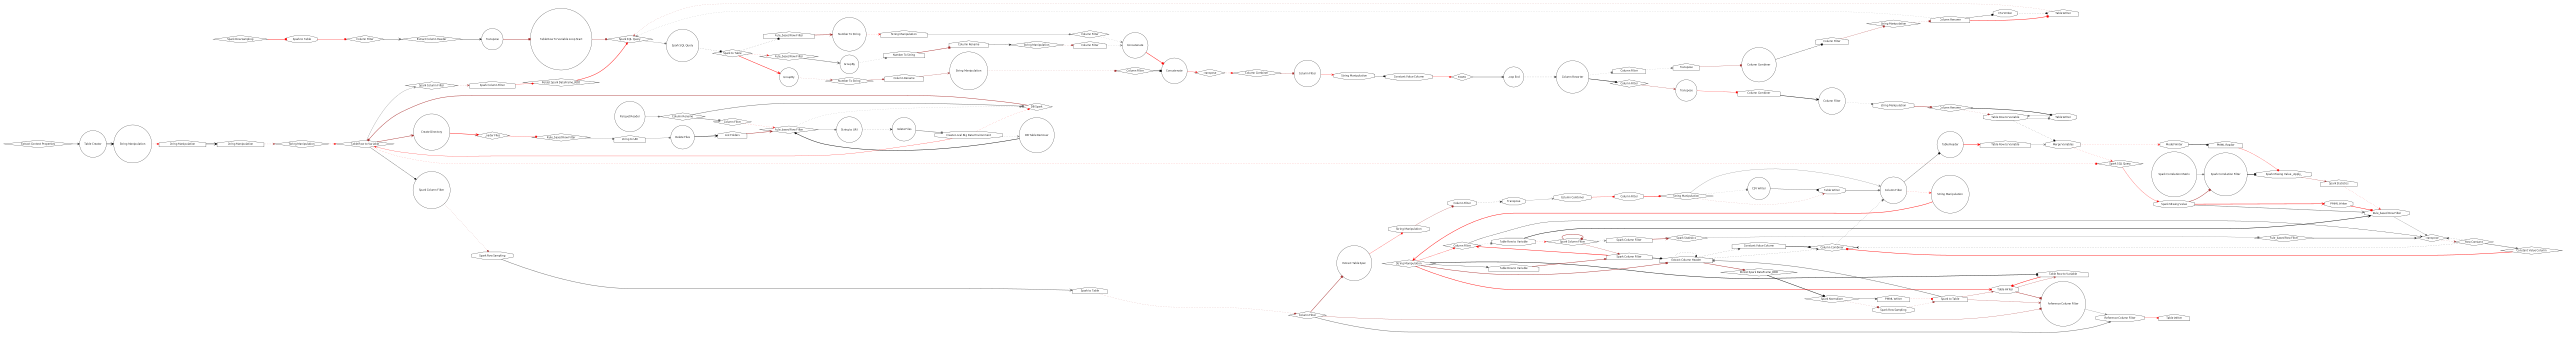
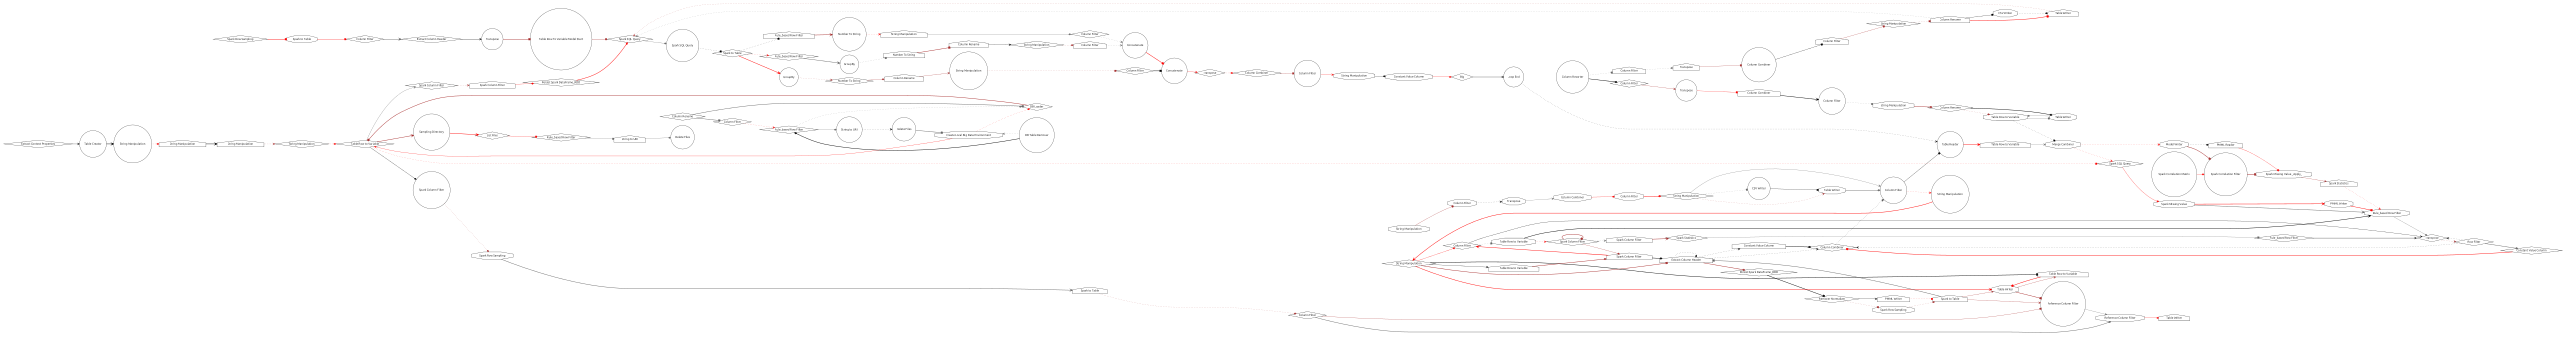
  digraph {
    fontname=Ubuntu
    rankdir=LR
    node [fontname=Ubuntu shape=diamond]
    edge [arrowhead=vee color=brown fontname=Ubuntu style=solid]
    n1 [label="Table Writer" shape=octagon]
    n2 [label="Table Row to Variable" shape=house]
    n3 [label="Reference Column Filter" shape=circle]
    n4 [label="Reference Column Filter" shape=octagon]
    n5 [label="Rule_based Row Filter"]
    n6 [label="String to URI" shape=house]
    n7 [label="Delete Files" shape=circle]
-   n8 [label="List Folders" shape=house]
    n9 [label="Spark SQL Query"]
    n10 [label="Spark SQL Query" shape=circle]
    n11 [label="Spark to Table"]
    n12 [label="Rule_based Row Filter" shape=house]
    n13 [label="Rule_based Row Filter"]
    n14 [label=GroupBy shape=circle]
    n15 [label="Table Writer" shape=house]
    n16 [label="Extract Column Header" shape=house]
    n17 [label="Column Combiner"]
    n18 [label="Constant Value Column" shape=house]
    n19 [label="Persist Spark DataFrame_RDD"]
    n20 [label="Column Filter" shape=circle]
-   n21 [label="Spark Normalizer"]
+   n21 [label="Remover Normalizer"]
    n22 [label="Spark Missing Value" shape=octagon]
    n23 [label="Rule_based Row Filter" shape=octagon]
    n24 [label="PMML Writer" shape=octagon]
    n25 [label=Transpose]
-   n26 [label="Row Constant"]
+   n26 [label="Row Filter"]
    n27 [label="Column Combiner" shape=circle]
    n28 [label="Column Filter" shape=house]
    n29 [label="String Manipulation"]
    n30 [label="Column Rename" shape=house]
    n31 [label="Column Rename" shape=house]
    n32 [label="String Manipulation" shape=circle]
    n33 [label="Column Filter"]
    n34 [label=Concatenate shape=circle]
    n35 [label="Column Filter"]
-   n36 [label="Extract Table Spec" shape=circle]
    n37 [label="String Manipulation" shape=octagon]
    n38 [label="Column Filter" shape=octagon]
    n39 [label=Transpose]
    n40 [label="Column Combiner"]
    n41 [label="Number To String" shape=circle]
    n42 [label="String Manipulation" shape=house]
    n43 [label="Column Filter"]
    n44 [label="Constant Value Column"]
    n45 [label="String Manipulation" shape=circle]
    n46 [label="Table Reader" shape=circle]
    n47 [label="Delete Files" shape=circle]
    n48 [label="Create Local Big Data Environment" shape=octagon]
    n49 [label="Table Row to Variable"]
    n50 [label="DB Table Remover" shape=circle]
-   n51 [label="DB Spark"]
+   n51 [label="DB Loader"]
    n52 [label="Spark SQL Query"]
    n53 [label="Spark Column Filter"]
-   n54 [label="Create Directory" shape=circle]
+   n54 [label="Sampling Directory" shape=circle]
    n55 [label="Spark Column Filter" shape=circle]
    n56 [label="Rule_based Row Filter"]
    n57 [label=Transpose shape=circle]
-   n58 [label="Table Row To Variable Loop Start" shape=circle]
+   n58 [label="Table Row To Variable Model Start" shape=circle]
    n59 [label="String to URI" shape=circle]
    n60 [label="Spark Missing Value _Apply_" shape=octagon]
    n61 [label="Spark Statistics" shape=house]
-   n62 [label="Parquet Reader" shape=circle]
    n63 [label="Column Rename"]
    n64 [label="Column Filter"]
    n65 [label="Column Filter"]
    n66 [label="Table Row to Variable" shape=octagon]
    n67 [label="Spark Column Filter"]
    n68 [label="Spark Column Filter" shape=house]
    n69 [label="Spark Column Filter" shape=house]
-   n70 [label="Merge Variables" shape=octagon]
+   n70 [label="Merge Combiner" shape=octagon]
    n71 [label="Model Writer" shape=octagon]
    n72 [label=Transpose shape=octagon]
    n73 [label="Column Combiner" shape=octagon]
    n74 [label="Column Filter" shape=octagon]
    n75 [label="Column Filter" shape=house]
    n76 [label=Concatenate shape=circle]
    n77 [label="String Manipulation"]
    n78 [label="Table Row to Variable" shape=house]
    n79 [label="Table Row to Variable" shape=house]
    n80 [label="Column Resorter" shape=circle]
    n81 [label="Column Filter"]
    n82 [label="Column Filter" shape=house]
    n83 [label=Transpose shape=circle]
    n84 [label=Transpose shape=house]
    n85 [label="Column Combiner" shape=house]
    n86 [label="CSV Writer" shape=circle]
    n87 [label="Table Writer" shape=octagon]
    n88 [label="Spark Correlation Matrix" shape=circle]
    n89 [label="Spark Correlation Filter" shape=circle]
    n90 [label="PMML Reader" shape=house]
    n91 [label="Spark Row Sampling" shape=octagon]
    n92 [label="PMML Writer" shape=house]
    n93 [label="Spark to Table" shape=house]
    n94 [label="Spark Column Filter" shape=house]
    n95 [label="Persist Spark DataFrame_RDD"]
-   n96 [label="Loader Files"]
+   n96 [label="List Files"]
    n97 [label="Spark Row Sampling" shape=octagon]
    n98 [label="CSV Writer" shape=octagon]
    n99 [label="Table Writer" shape=house]
    n100 [label="Column Filter" shape=circle]
    n101 [label="String Manipulation" shape=octagon]
    n102 [label="Column Rename"]
    n103 [label="String Manipulation" shape=house]
    n104 [label="String Manipulation" shape=house]
    n105 [label="String Manipulation"]
    n106 [label="Table Row to Variable" shape=octagon]
    n107 [label="Table Writer" shape=octagon]
    n108 [label="String Manipulation"]
    n109 [label="Constant Value Column" shape=octagon]
-   n110 [label=RowID]
+   n110 [label=Big]
    n111 [label="Loop End" shape=circle]
    n112 [label=GroupBy shape=circle]
    n113 [label="Number To String"]
    n114 [label="Number To String" shape=house]
    n115 [label="Column Rename" shape=house]
    n116 [label="String Manipulation"]
    n117 [label="Spark to Table" shape=house]
    n118 [label="String Manipulation" shape=octagon]
    n119 [label="Spark Row Sampling"]
    n120 [label="Spark to Table" shape=octagon]
    n121 [label="Column Filter"]
    n122 [label="Extract Column Header"]
    n123 [label="Column Filter" shape=circle]
    n124 [label="Table Creator" shape=circle]
    n125 [label="String Manipulation" shape=circle]
    n126 [label="Spark Statistics"]
    n127 [label="Rule_based Row Filter"]
    n128 [label="Extract Context Properties"]
    n1 -> n2
    n1 -> n3 [arrowhead=box style=bold]
    n2 -> n1 [arrowhead=box color=red style=bold]
    n3 -> n4 [color=gray40]
    n4 -> n15 [arrowhead=diamond color=red]
    n5 -> n6 [arrowhead=box color=gray40]
    n6 -> n7 [arrowhead=diamond color=gray40]
-   n7 -> n8 [color=black style=bold]
-   n8 -> n56 [style=bold]
    n9 -> n10 [arrowhead=diamond color=gray40]
    n10 -> n11 [arrowhead=box color=black style=dotted]
    n11 -> n12 [arrowhead=box color=black style=dotted]
    n11 -> n13 [color=red style=dotted]
    n11 -> n14 [color=red style=bold]
    n12 -> n41 [style=bold]
    n13 -> n112 [color=gray40 style=bold]
    n14 -> n113 [style=dotted]
    n16 -> n16 [arrowhead=diamond color=black style=dotted]
    n16 -> n17 [color=black style=dotted]
    n16 -> n18 [color=black style=dotted]
    n16 -> n19 [arrowhead=diamond style=bold]
    n17 -> n20 [color=black style=dotted]
    n18 -> n17 [arrowhead=diamond color=black style=bold]
    n19 -> n21 [arrowhead=box color=black style=bold]
    n20 -> n45 [color=red style=dotted]
    n20 -> n46 [arrowhead=box color=black]
    n21 -> n91 [arrowhead=box style=dotted]
    n21 -> n92 [color=black]
    n22 -> n23 [color=gray40 style=bold]
    n22 -> n24 [color=red style=bold]
    n23 -> n25 [arrowhead=diamond color=gray40]
    n24 -> n23 [arrowhead=box color=red style=bold]
    n25 -> n26 [style=dotted]
    n26 -> n17 [color=black style=dotted]
    n26 -> n25 [color=black style=dotted]
    n26 -> n44 [arrowhead=diamond color=gray40 style=bold]
    n27 -> n28 [arrowhead=box color=black]
    n28 -> n29 [arrowhead=box]
    n29 -> n30 [arrowhead=box style=dotted]
    n30 -> n9 [color=gray40 style=dotted]
    n30 -> n98 [arrowhead=box color=black]
    n30 -> n99 [arrowhead=box color=red style=bold]
    n31 -> n32
    n32 -> n33 [arrowhead=box style=dotted]
    n33 -> n34 [arrowhead=box color=black style=bold]
    n34 -> n39 [color=red]
    n35 -> n3 [arrowhead=box]
    n35 -> n4 [arrowhead=diamond color=gray40 style=bold]
-   n35 -> n36 [arrowhead=box style=bold]
-   n36 -> n37 [arrowhead=diamond color=red]
    n37 -> n38 [arrowhead=box]
    n38 -> n72 [color=black style=dotted]
    n39 -> n40 [arrowhead=diamond color=red style=dotted]
    n40 -> n123 [arrowhead=box]
    n41 -> n42 [color=red style=dotted]
    n42 -> n43 [arrowhead=diamond color=gray40]
    n43 -> n76 [color=gray40 style=dotted]
    n44 -> n17 [arrowhead=box color=red style=bold]
    n45 -> n77 [color=red style=bold]
    n46 -> n78 [color=red style=bold]
    n47 -> n48 [arrowhead=box color=gray40 style=bold]
    n48 -> n49 [color=red]
-   n48 -> n50 [color=gray40 style=dotted]
+   n50 -> n48 [color=gray40 style=dotted]
    n48 -> n51 [arrowhead=diamond color=red style=dotted]
    n49 -> n52 [arrowhead=box color=red style=dotted]
    n49 -> n53 [color=gray40]
    n49 -> n54 [style=bold]
    n49 -> n55 [arrowhead=diamond color=black]
    n50 -> n56 [arrowhead=diamond color=black style=bold]
    n51 -> n49 [arrowhead=box style=bold]
    n52 -> n22 [arrowhead=diamond color=red]
    n53 -> n94 [style=dotted]
    n54 -> n96 [color=red style=bold]
    n55 -> n97 [arrowhead=diamond style=dotted]
    n56 -> n51 [arrowhead=diamond color=gray40 style=dotted]
    n56 -> n59 [arrowhead=diamond color=gray40]
    n57 -> n58 [arrowhead=box style=bold]
    n58 -> n9 [arrowhead=box]
    n59 -> n47 [color=black style=dotted]
    n60 -> n61
    n61 -> n23 [color=red style=dotted]
-   n62 -> n63 [arrowhead=diamond color=gray40]
    n63 -> n51 [arrowhead=box color=gray40 style=bold]
    n63 -> n64 [arrowhead=box color=gray40 style=bold]
    n64 -> n56 [color=red style=dotted]
    n65 -> n25 [color=black]
    n65 -> n66 [arrowhead=box color=gray40 style=dotted]
    n66 -> n23 [color=black style=bold]
    n66 -> n67 [color=red style=dotted]
    n67 -> n67 [arrowhead=box style=bold]
    n67 -> n68 [arrowhead=diamond]
    n67 -> n69 [color=gray40 style=dotted]
    n68 -> n16 [arrowhead=diamond color=black style=bold]
    n68 -> n65 [color=red style=bold]
    n69 -> n126 [style=bold]
    n70 -> n52 [color=red style=dotted]
    n70 -> n71 [color=red style=dotted]
-   n22 -> n89 [arrowhead=box style=bold]
-   n71 -> n90 [arrowhead=diamond color=black style=bold]
+   n71 -> n89 [arrowhead=box style=bold]
+   n71 -> n90 [arrowhead=diamond color=black style=dotted]
    n72 -> n73 [color=gray40]
    n73 -> n74 [arrowhead=diamond color=red]
    n74 -> n108 [arrowhead=diamond color=red style=bold]
    n75 -> n76 [color=gray40 style=dotted]
    n76 -> n34 [arrowhead=box color=red style=bold]
    n77 -> n1 [color=red style=bold]
    n77 -> n2 [arrowhead=box color=black style=bold]
    n77 -> n16 [arrowhead=box style=bold]
    n77 -> n65 [arrowhead=diamond color=red]
    n77 -> n79 [color=black]
    n78 -> n70 [color=gray40]
    n79 -> n68 [arrowhead=diamond style=bold]
    n80 -> n81 [arrowhead=diamond color=black style=bold]
    n80 -> n82 [arrowhead=box color=gray40 style=dotted]
    n81 -> n83
    n82 -> n84 [arrowhead=diamond color=gray40 style=dotted]
    n83 -> n85 [arrowhead=box color=red]
    n84 -> n27 [arrowhead=box]
    n85 -> n100 [color=black style=bold]
    n86 -> n87 [arrowhead=box color=black]
    n87 -> n20 [arrowhead=diamond color=gray40 style=bold]
-   n88 -> n89 [arrowhead=diamond color=gray40]
-   n89 -> n60 [arrowhead=box color=black style=bold]
+   n88 -> n89 [arrowhead=diamond color=red]
+   n89 -> n60 [arrowhead=box style=bold]
    n90 -> n60 [arrowhead=box color=red]
    n91 -> n93 [arrowhead=diamond style=dotted]
    n92 -> n93 [arrowhead=box color=red style=dotted]
    n93 -> n1
    n93 -> n3
    n93 -> n16 [arrowhead=box color=gray40 style=bold]
    n94 -> n95 [arrowhead=diamond color=red]
    n95 -> n9 [arrowhead=diamond color=red style=bold]
    n96 -> n5 [arrowhead=box color=red]
    n97 -> n117 [color=gray40 style=bold]
    n98 -> n99 [arrowhead=diamond color=black style=dotted]
    n99 -> n9 [style=dotted]
    n100 -> n101 [arrowhead=box color=gray40 style=dotted]
    n101 -> n102 [arrowhead=diamond style=bold]
    n102 -> n106 [arrowhead=diamond style=dotted]
    n102 -> n107 [arrowhead=diamond color=black style=bold]
    n103 -> n104 [color=black style=bold]
    n104 -> n105 [style=dotted]
    n105 -> n49 [arrowhead=diamond color=red style=dotted]
    n106 -> n70 [arrowhead=diamond color=black style=dotted]
    n106 -> n107 [arrowhead=box color=gray40]
    n107 -> n106 [arrowhead=diamond color=gray40]
    n108 -> n20 [color=gray40]
    n108 -> n86 [arrowhead=box color=gray40 style=dotted]
    n108 -> n87 [style=dotted]
    n109 -> n110 [arrowhead=diamond color=red]
    n110 -> n111 [arrowhead=box color=gray40 style=bold]
-   n111 -> n80 [color=black style=dotted]
+   n111 -> n46 [color=black style=dotted]
    n112 -> n114 [arrowhead=box color=gray40 style=dotted]
    n113 -> n31 [arrowhead=diamond]
    n114 -> n115 [arrowhead=box style=bold]
    n115 -> n116 [color=black]
    n116 -> n75 [arrowhead=diamond style=dotted]
    n117 -> n35 [arrowhead=diamond style=dotted]
    n118 -> n109 [arrowhead=diamond color=black]
    n119 -> n120 [arrowhead=box color=red style=bold]
    n120 -> n121 [arrowhead=box color=red]
    n121 -> n122 [color=gray40 style=bold]
    n122 -> n57 [color=black]
    n123 -> n118 [color=red]
    n124 -> n125 [color=black style=bold]
    n125 -> n103 [arrowhead=diamond color=red style=dotted]
    n126 -> n127 [arrowhead=box color=gray40]
    n127 -> n25 [color=black]
    n128 -> n124 [color=black]
  }
